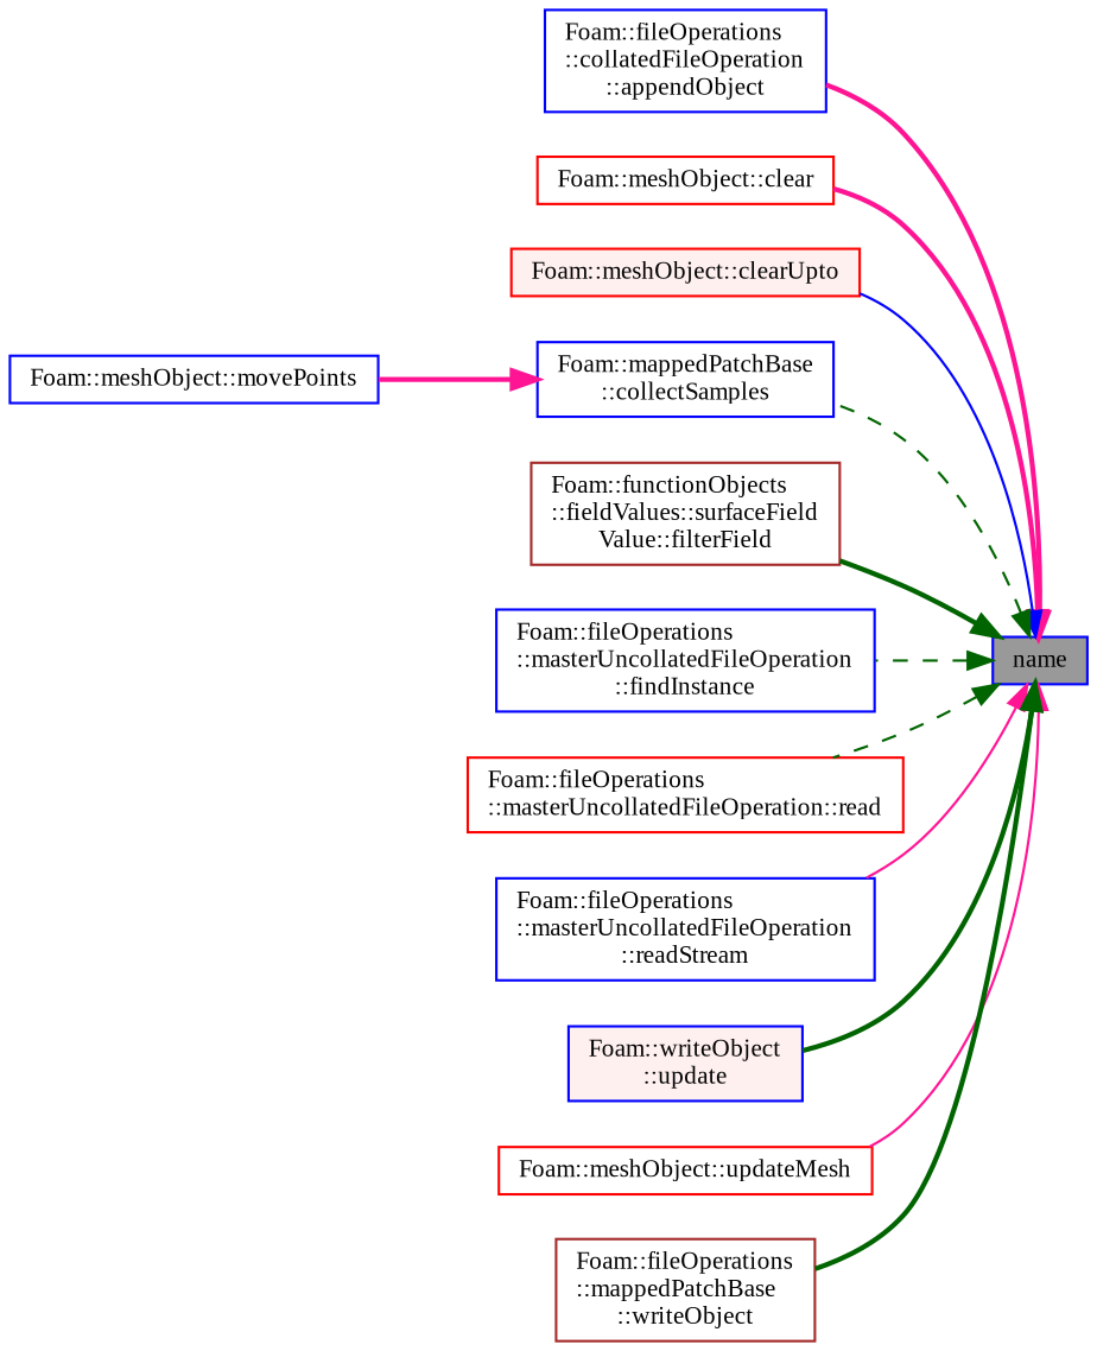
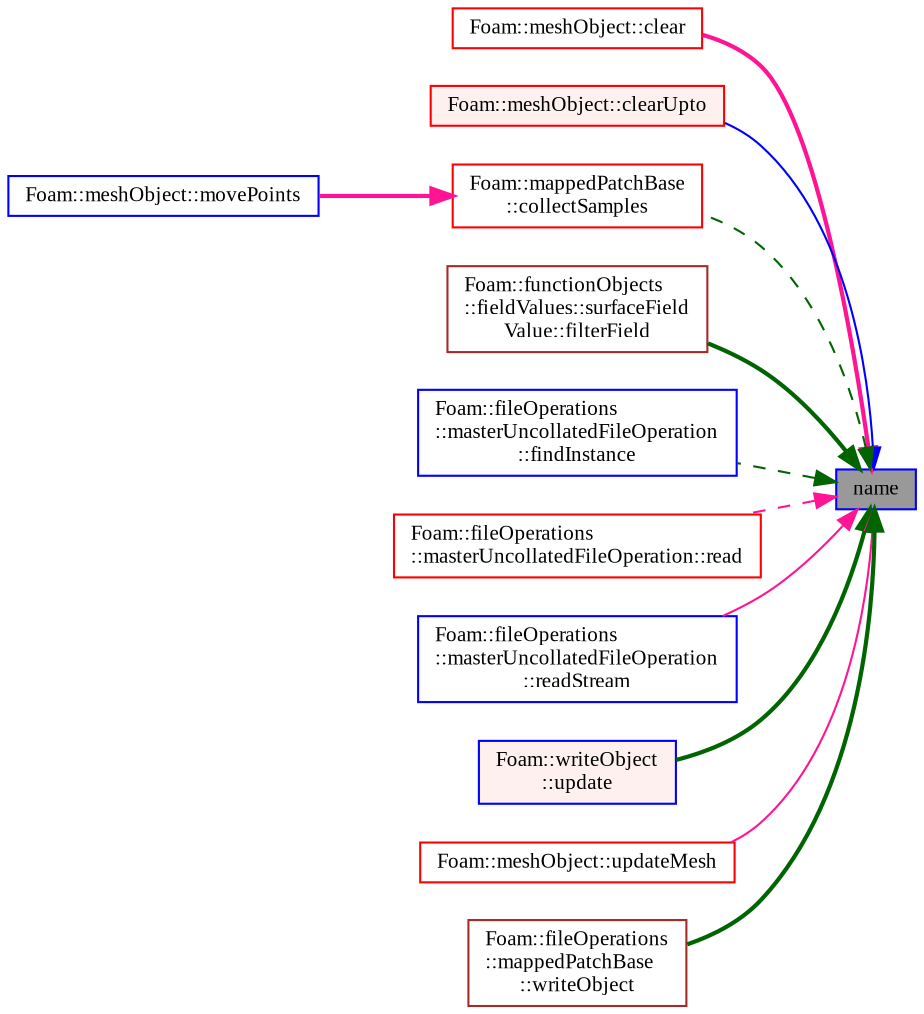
  digraph {
    fontname="Liberation Serif"
    rankdir=RL
    node [color=blue fillcolor=white fontname="Liberation Serif" fontsize=10 shape=box style=filled]
    edge [color=darkgreen dir=back fontname="Liberation Serif" fontsize=10 labelfontname=Helvetica labelfontsize=10 style=bold]
    n1 [fillcolor=grey60 fontcolor=black height=0.2 label=name width=0.4]
-   n2 [height=0.2 label="Foam::fileOperations\l::collatedFileOperation\l::appendObject" width=0.4]
    n3 [color=red height=0.2 label="Foam::meshObject::clear" width=0.4]
    n4 [color=red fillcolor="#FFF0F0" height=0.2 label="Foam::meshObject::clearUpto" width=0.4]
-   n5 [height=0.2 label="Foam::mappedPatchBase\l::collectSamples" width=0.4]
+   n5 [color=red height=0.2 label="Foam::mappedPatchBase\l::collectSamples" width=0.4]
    n6 [color=brown height=0.2 label="Foam::functionObjects\l::fieldValues::surfaceField\lValue::filterField" width=0.4]
    n7 [height=0.2 label="Foam::fileOperations\l::masterUncollatedFileOperation\l::findInstance" width=0.4]
    n8 [color=red height=0.2 label="Foam::fileOperations\l::masterUncollatedFileOperation::read" width=0.4]
    n9 [height=0.2 label="Foam::fileOperations\l::masterUncollatedFileOperation\l::readStream" width=0.4]
    n10 [fillcolor="#FFF0F0" height=0.2 label="Foam::writeObject\l::update" width=0.4]
    n11 [color=red height=0.2 label="Foam::meshObject::updateMesh" width=0.4]
    n12 [color=brown height=0.2 label="Foam::fileOperations\l::mappedPatchBase\l::writeObject" width=0.4]
    n13 [height=0.2 label="Foam::meshObject::movePoints" width=0.4]
-   n1 -> n2 [color=deeppink]
    n1 -> n3 [color=deeppink]
    n1 -> n4 [color=blue style=solid]
    n1 -> n5 [style=dashed]
    n1 -> n6
    n1 -> n7 [style=dashed]
-   n1 -> n8 [style=dashed]
+   n1 -> n8 [color=deeppink style=dashed]
    n1 -> n9 [color=deeppink style=solid]
    n1 -> n10
    n1 -> n11 [color=deeppink style=solid]
    n1 -> n12
    n5 -> n13 [color=deeppink]
  }
